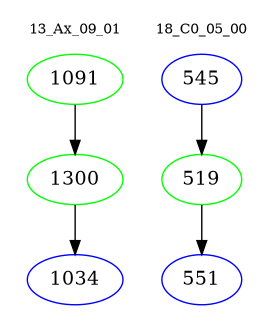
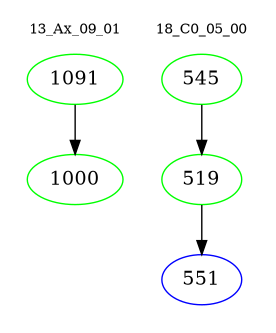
  digraph {
    node [color=green]
    edge [color=black]
    n1 [label=1091]
-   n2 [label=1300]
-   n3 [color=blue label=1034]
-   n4 [color=blue label=545]
+   n2 [label=1000]
+   n4 [label=545]
    n5 [label=519]
    n6 [color=blue label=551]
    subgraph cluster_1 {
      color=white
      fontsize=10
      label="13_Ax_09_01"
      n1
      n2
-     n3
    }
    subgraph cluster_2 {
      color=white
      fontsize=10
      label="18_C0_05_00"
      n4
      n5
      n6
    }
    n1 -> n2
-   n2 -> n3
    n4 -> n5
    n5 -> n6
  }
